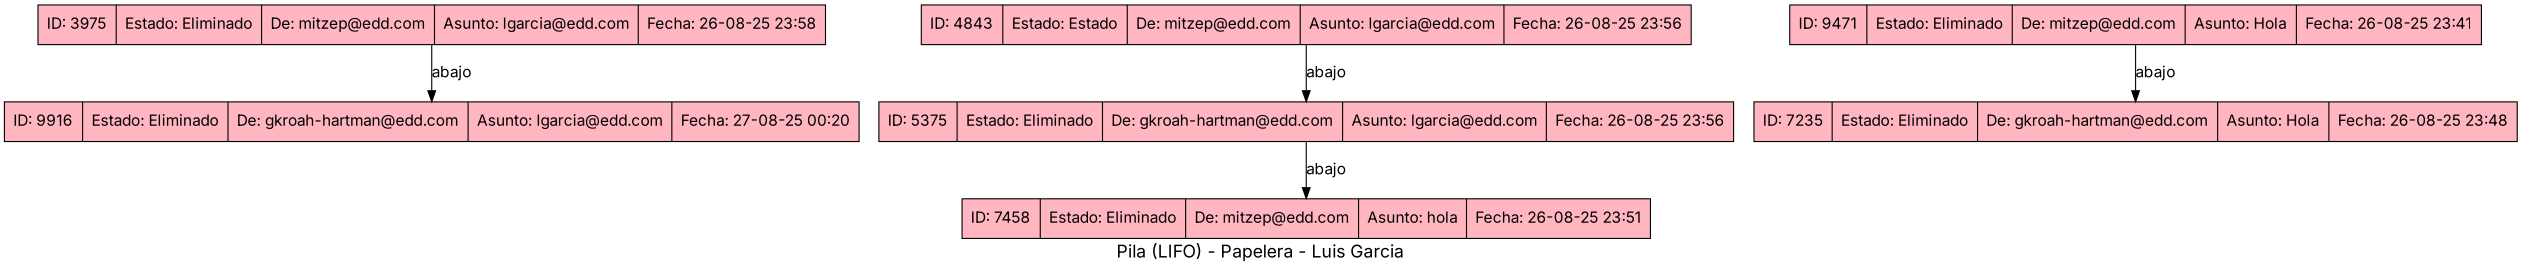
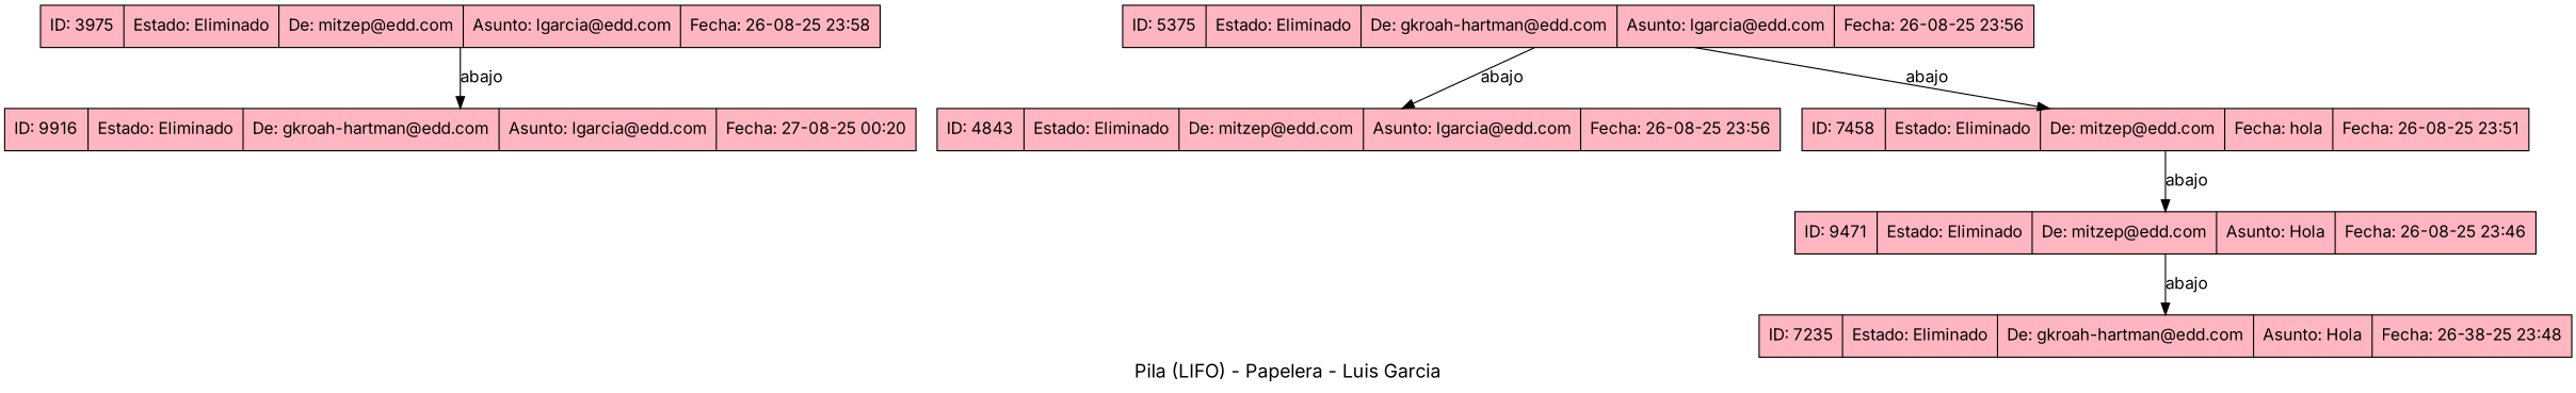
  digraph {
    fontname=Inter
    fontsize=16
    label="Pila (LIFO) - Papelera - Luis Garcia"
    rankdir=TB
    node [fillcolor=lightpink fontname=Inter shape=record style=filled]
    edge [fontname=Inter]
    n1 [label="ID: 3975|Estado: Eliminado|De: mitzep@edd.com|Asunto: lgarcia@edd.com|Fecha: 26-08-25 23:58"]
    n2 [label="ID: 9916|Estado: Eliminado|De: gkroah-hartman@edd.com|Asunto: lgarcia@edd.com|Fecha: 27-08-25 00:20"]
-   n3 [label="ID: 4843|Estado: Estado|De: mitzep@edd.com|Asunto: lgarcia@edd.com|Fecha: 26-08-25 23:56"]
+   n3 [label="ID: 4843|Estado: Eliminado|De: mitzep@edd.com|Asunto: lgarcia@edd.com|Fecha: 26-08-25 23:56"]
    n4 [label="ID: 5375|Estado: Eliminado|De: gkroah-hartman@edd.com|Asunto: lgarcia@edd.com|Fecha: 26-08-25 23:56"]
-   n5 [label="ID: 7458|Estado: Eliminado|De: mitzep@edd.com|Asunto: hola|Fecha: 26-08-25 23:51"]
-   n6 [label="ID: 9471|Estado: Eliminado|De: mitzep@edd.com|Asunto: Hola|Fecha: 26-08-25 23:41"]
-   n7 [label="ID: 7235|Estado: Eliminado|De: gkroah-hartman@edd.com|Asunto: Hola|Fecha: 26-08-25 23:48"]
+   n5 [label="ID: 7458|Estado: Eliminado|De: mitzep@edd.com|Fecha: hola|Fecha: 26-08-25 23:51"]
+   n6 [label="ID: 9471|Estado: Eliminado|De: mitzep@edd.com|Asunto: Hola|Fecha: 26-08-25 23:46"]
+   n7 [label="ID: 7235|Estado: Eliminado|De: gkroah-hartman@edd.com|Asunto: Hola|Fecha: 26-38-25 23:48"]
    n1 -> n2 [label=abajo]
-   n3 -> n4 [label=abajo]
+   n4 -> n3 [label=abajo]
    n4 -> n5 [label=abajo]
+   n5 -> n6 [label=abajo]
    n6 -> n7 [label=abajo]
  }
